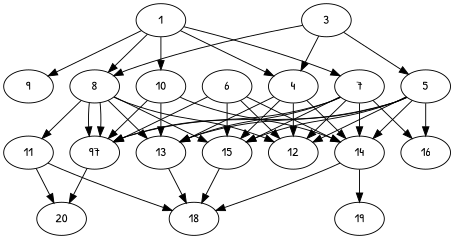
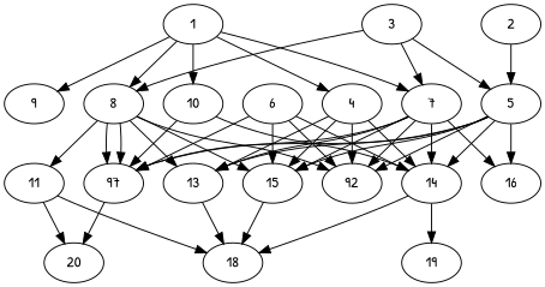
  digraph {
    fontname="Patrick Hand"
    node [alpha=0.09 fontname="Patrick Hand"]
    edge [fontname="Patrick Hand"]
    1 [expect_size=47216640]
    4 [alpha=0.12 expect_size=20979712]
    7 [alpha=0.11 expect_size=51189760]
    8 [alpha=0.20 expect_size=8515584]
    9 [alpha=0.12 expect_size=43786240]
    10 [alpha=0.06 expect_size=44045312]
-   12 [alpha=0.17 expect_size=49970176]
+   12 [alpha=0.17 expect_size=49970176 label=92]
    13 [alpha=0.15 expect_size=19811328]
    14 [alpha=0.02 expect_size=29751296]
    15 [alpha=0.07 expect_size=10724352]
    16 [alpha=0.15 expect_size=5298176]
    n12 [alpha=0.03 expect_size=46526464 label=97]
    11 [expect_size=28624896]
    18 [alpha=0.10 expect_size=24525824]
    19 [alpha=0.18 expect_size=23702528]
    20 [alpha=0.02 expect_size=51093504]
+   2 [alpha=0.07 expect_size=40386560]
    5 [alpha=0.18 expect_size=40168448]
    3 [alpha=0.04 expect_size=38771712]
    6 [alpha=0.17 expect_size=40357888]
    1 -> 4
    1 -> 7
    1 -> 8
    1 -> 9
    1 -> 10
    4 -> 12
    4 -> 13
    4 -> 14
    4 -> 15
    7 -> 12
    7 -> 13
    7 -> 14
    7 -> 15
    7 -> 16
    7 -> n12
    8 -> 12
    8 -> 13
    8 -> 15
    8 -> n12
    8 -> n12
    8 -> 11
-   10 -> 13
    10 -> 14
    10 -> n12
    13 -> 18
    14 -> 18
    14 -> 19
    15 -> 18
    n12 -> 20
    11 -> 18
    11 -> 20
+   2 -> 5
    5 -> 12
    5 -> 13
    5 -> 14
    5 -> 15
    5 -> 16
    5 -> n12
-   3 -> 4
+   3 -> 7
    3 -> 8
    3 -> 5
    6 -> 12
    6 -> 14
    6 -> 15
    6 -> n12
  }
